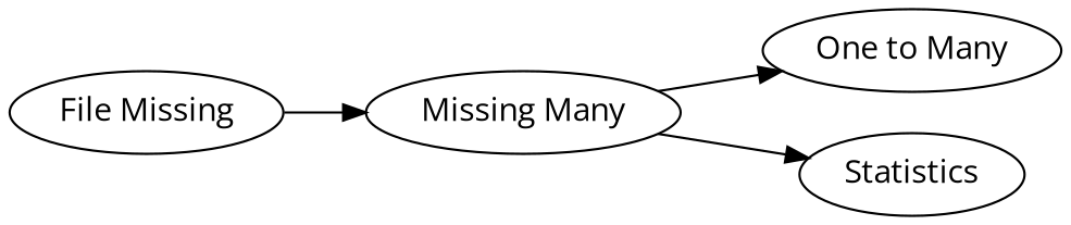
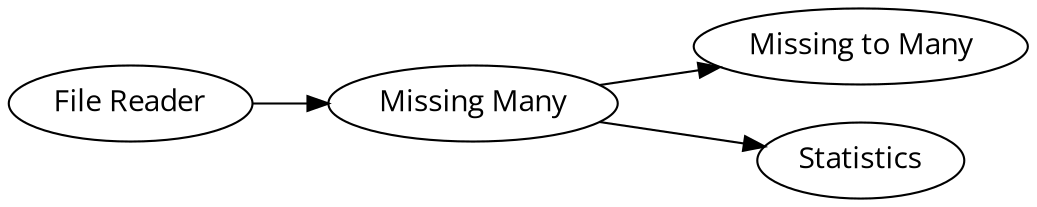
  digraph {
    fontname="Open Sans"
    rankdir=LR
    node [fontname="Open Sans"]
    edge [fontname="Open Sans"]
-   n1 [label="File Missing"]
+   n1 [label="File Reader"]
    n2 [label="Missing Many"]
-   n3 [label="One to Many"]
+   n3 [label="Missing to Many"]
    n4 [label=Statistics]
    n1 -> n2
    n2 -> n3
    n2 -> n4
  }
